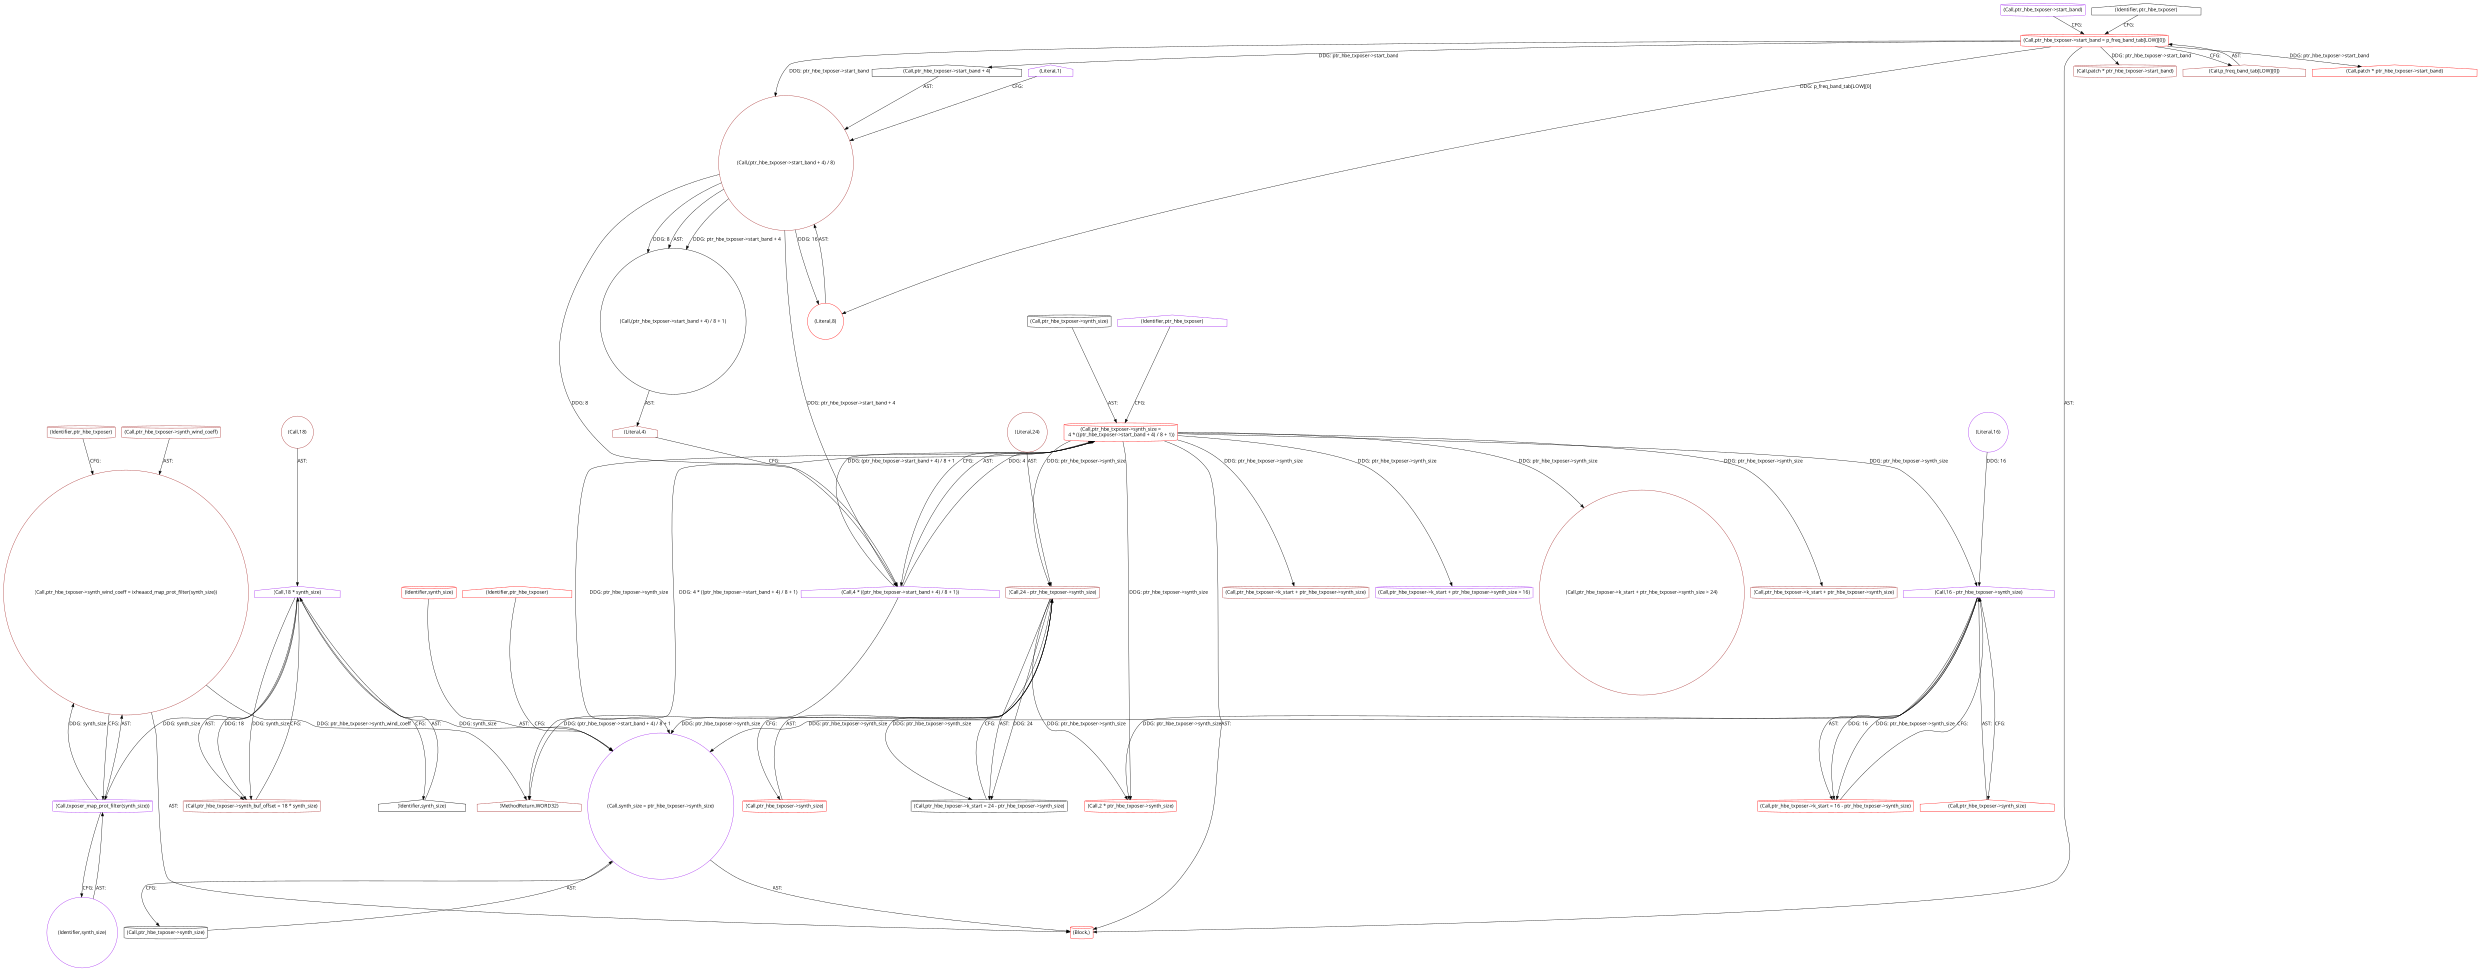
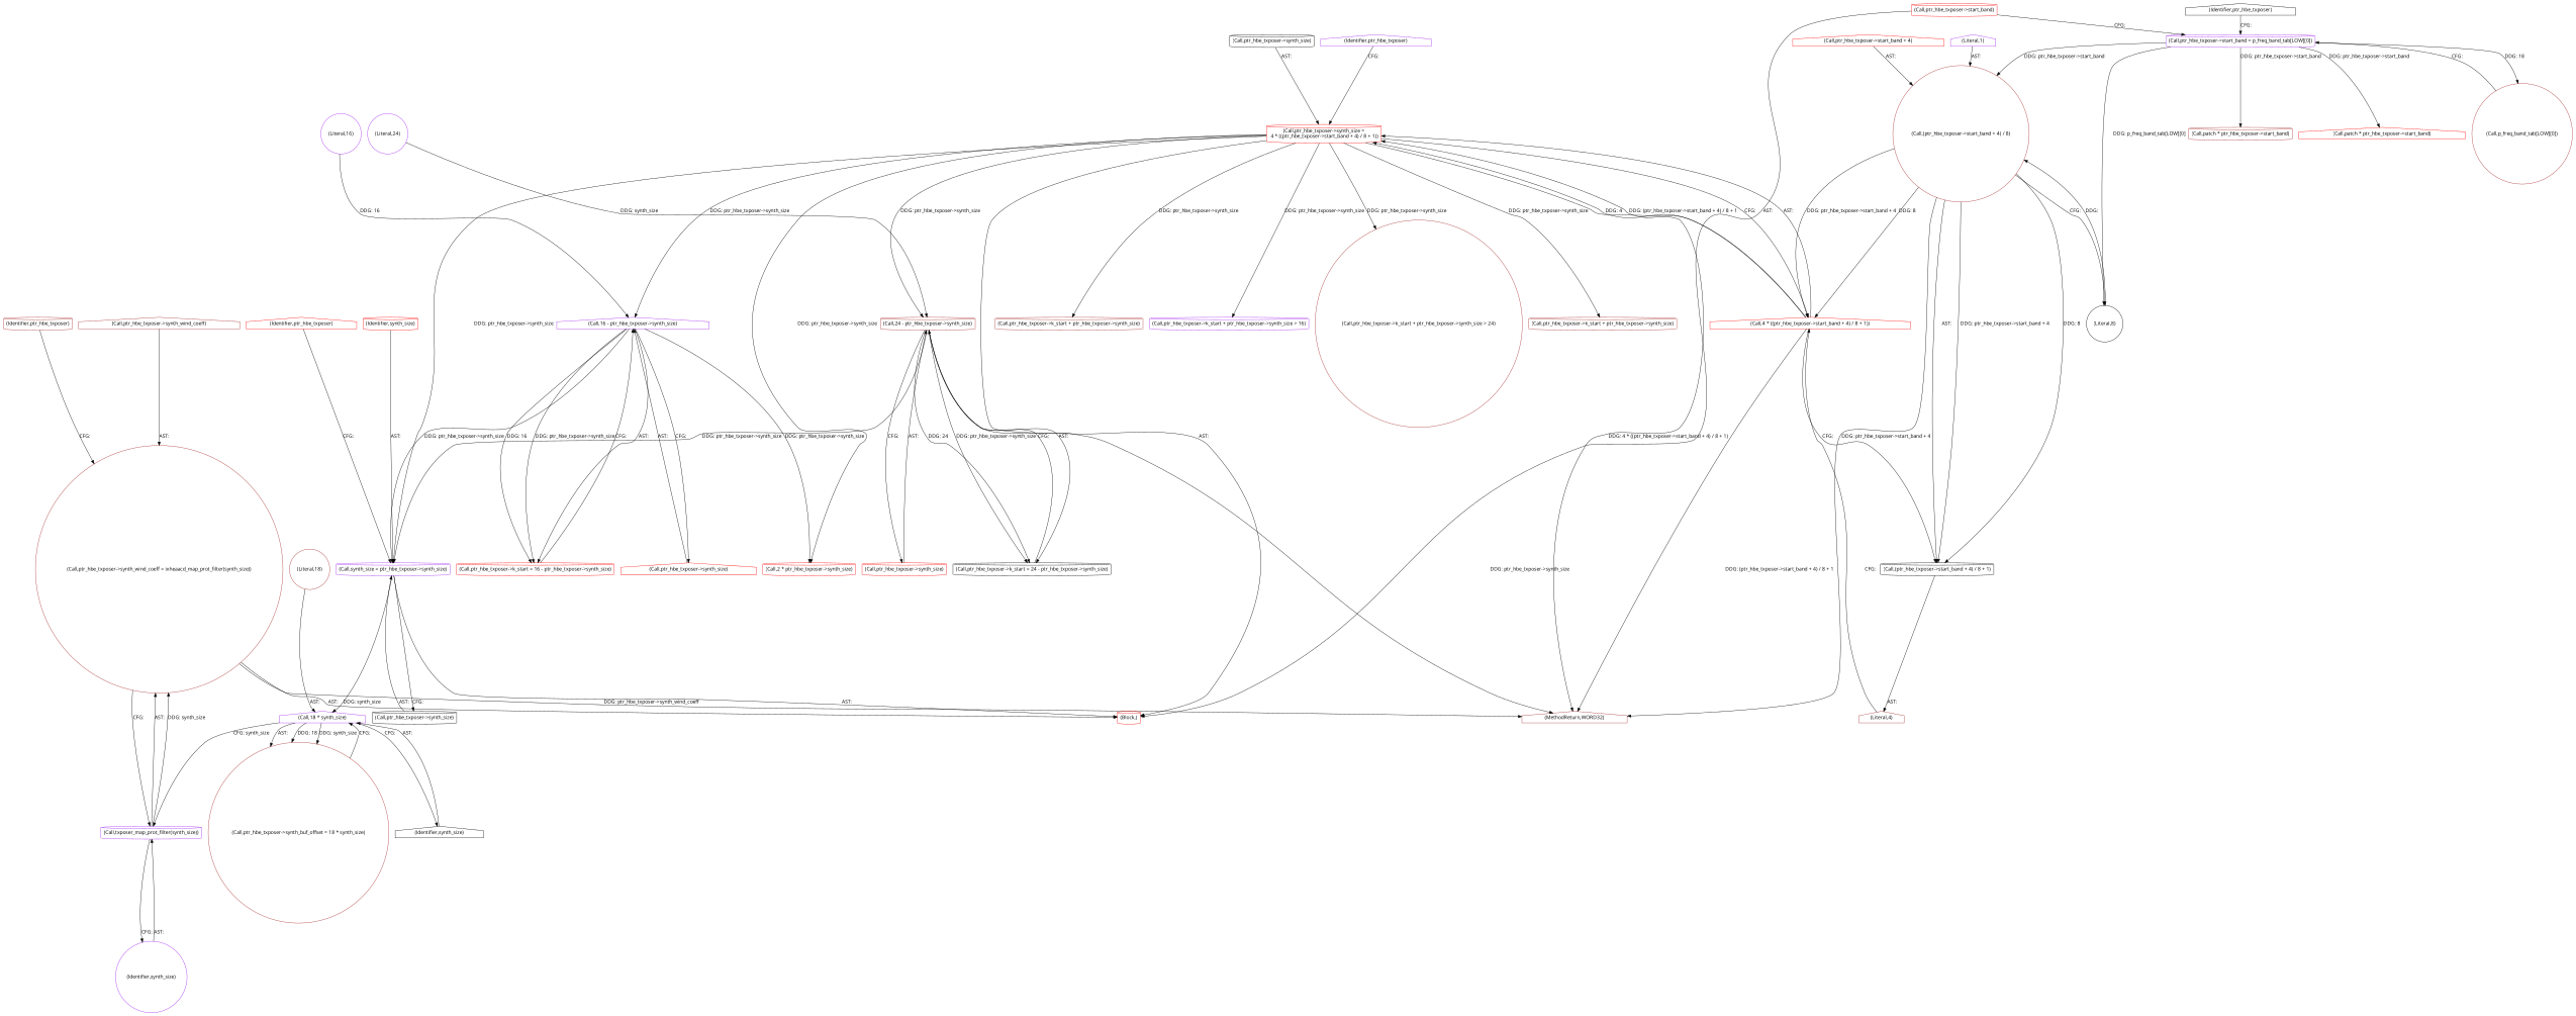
  digraph {
    fontname="Open Sans"
    node [color=brown fontname="Open Sans" shape=cylinder]
    edge [fontname="Open Sans"]
    n1 [label="(Call,ptr_hbe_txposer->synth_wind_coeff = ixheaacd_map_prot_filter(synth_size))" shape=circle]
    n2 [color=purple label="(Call,txposer_map_prot_filter(synth_size))"]
    n3 [label="(MethodReturn,WORD32)" shape=house]
    n4 [color=red label="(Block,)"]
    n5 [color=purple label="(Identifier,synth_size)" shape=circle]
    n6 [color=purple label="(Call,18 * synth_size)" shape=house]
-   n7 [label="(Call,ptr_hbe_txposer->synth_buf_offset = 18 * synth_size)"]
+   n7 [label="(Call,ptr_hbe_txposer->synth_buf_offset = 18 * synth_size)" shape=circle]
    n8 [color=black label="(Identifier,synth_size)" shape=house]
-   n9 [color=purple label="(Call,synth_size = ptr_hbe_txposer->synth_size)" shape=circle]
+   n9 [color=purple label="(Call,synth_size = ptr_hbe_txposer->synth_size)"]
    n10 [color=black label="(Call,ptr_hbe_txposer->synth_size)"]
    n11 [label="(Call,24 - ptr_hbe_txposer->synth_size)"]
    n12 [color=black label="(Call,ptr_hbe_txposer->k_start = 24 - ptr_hbe_txposer->synth_size)"]
    n13 [color=red label="(Call,ptr_hbe_txposer->synth_size)"]
    n14 [color=red label="(Call,2 * ptr_hbe_txposer->synth_size)"]
    n15 [color=red label="(Call,ptr_hbe_txposer->synth_size =\n 4 * ((ptr_hbe_txposer->start_band + 4) / 8 + 1))"]
-   n16 [color=purple label="(Call,4 * ((ptr_hbe_txposer->start_band + 4) / 8 + 1))" shape=house]
+   n16 [color=red label="(Call,4 * ((ptr_hbe_txposer->start_band + 4) / 8 + 1))" shape=house]
    n17 [color=purple label="(Call,16 - ptr_hbe_txposer->synth_size)" shape=house]
    n18 [label="(Call,ptr_hbe_txposer->k_start + ptr_hbe_txposer->synth_size)"]
    n19 [color=purple label="(Call,ptr_hbe_txposer->k_start + ptr_hbe_txposer->synth_size > 16)"]
    n20 [label="(Call,ptr_hbe_txposer->k_start + ptr_hbe_txposer->synth_size > 24)" shape=circle]
    n21 [label="(Call,ptr_hbe_txposer->k_start + ptr_hbe_txposer->synth_size)"]
-   n22 [color=black label="(Call,(ptr_hbe_txposer->start_band + 4) / 8 + 1)" shape=circle]
+   n22 [color=black label="(Call,(ptr_hbe_txposer->start_band + 4) / 8 + 1)"]
    n23 [color=red label="(Call,ptr_hbe_txposer->synth_size)" shape=house]
    n24 [color=red label="(Call,ptr_hbe_txposer->k_start = 16 - ptr_hbe_txposer->synth_size)"]
    n25 [label="(Literal,4)" shape=house]
    n26 [label="(Call,(ptr_hbe_txposer->start_band + 4) / 8)" shape=circle]
-   n27 [color=red label="(Literal,8)" shape=circle]
-   n28 [color=red label="(Call,ptr_hbe_txposer->start_band = p_freq_band_tab[LOW][0])"]
+   n27 [color=black label="(Literal,8)" shape=circle]
+   n28 [color=purple label="(Call,ptr_hbe_txposer->start_band = p_freq_band_tab[LOW][0])"]
    n29 [label="(Call,patch * ptr_hbe_txposer->start_band)"]
-   n30 [label="(Call,p_freq_band_tab[LOW][0])" shape=house]
-   n31 [color=black label="(Call,ptr_hbe_txposer->start_band + 4)" shape=house]
+   n30 [label="(Call,p_freq_band_tab[LOW][0])" shape=circle]
+   n31 [color=red label="(Call,ptr_hbe_txposer->start_band + 4)" shape=house]
    n32 [color=red label="(Call,patch * ptr_hbe_txposer->start_band)" shape=house]
-   n33 [color=purple label="(Call,ptr_hbe_txposer->start_band)"]
+   n33 [color=red label="(Call,ptr_hbe_txposer->start_band)"]
    n34 [color=purple label="(Literal,16)" shape=circle]
    n35 [color=red label="(Identifier,synth_size)"]
-   n36 [label="(Call,18)" shape=circle]
+   n36 [label="(Literal,18)" shape=circle]
    n37 [color=black label="(Call,ptr_hbe_txposer->synth_size)"]
    n38 [color=purple label="(Identifier,ptr_hbe_txposer)" shape=house]
    n39 [label="(Identifier,ptr_hbe_txposer)"]
    n40 [color=purple label="(Literal,1)" shape=house]
-   n41 [label="(Literal,24)" shape=circle]
-   n42 [label="(Call,ptr_hbe_txposer->synth_wind_coeff)"]
+   n41 [color=purple label="(Literal,24)" shape=circle]
+   n42 [label="(Call,ptr_hbe_txposer->synth_wind_coeff)" shape=house]
    n43 [color=black label="(Identifier,ptr_hbe_txposer)" shape=house]
    n44 [color=red label="(Identifier,ptr_hbe_txposer)" shape=house]
    n1 -> n2 [label="CFG: "]
    n1 -> n3 [label="DDG: ptr_hbe_txposer->synth_wind_coeff"]
    n1 -> n4 [label="AST: "]
    n2 -> n1 [label="AST: "]
    n2 -> n1 [label="DDG: synth_size"]
    n2 -> n5 [label="CFG: "]
    n5 -> n2 [label="AST: "]
-   n6 -> n2 [label="DDG: synth_size"]
+   n6 -> n2 [label="CFG: synth_size"]
    n6 -> n7 [label="AST: "]
    n6 -> n7 [label="DDG: 18"]
    n6 -> n7 [label="DDG: synth_size"]
    n6 -> n8 [label="CFG: "]
    n7 -> n6 [label="CFG: "]
    n8 -> n6 [label="AST: "]
    n9 -> n4 [label="AST: "]
-   n6 -> n9 [label="DDG: synth_size"]
+   n9 -> n6 [label="DDG: synth_size"]
    n9 -> n10 [label="CFG: "]
    n10 -> n9 [label="AST: "]
    n11 -> n9 [label="DDG: ptr_hbe_txposer->synth_size"]
    n11 -> n12 [label="AST: "]
    n11 -> n12 [label="DDG: 24"]
    n11 -> n12 [label="DDG: ptr_hbe_txposer->synth_size"]
    n11 -> n13 [label="CFG: "]
-   n11 -> n14 [label="DDG: ptr_hbe_txposer->synth_size"]
+   n11 -> n3 [label="DDG: ptr_hbe_txposer->synth_size"]
    n12 -> n11 [label="CFG: "]
    n13 -> n11 [label="AST: "]
    n15 -> n3 [label="DDG: 4 * ((ptr_hbe_txposer->start_band + 4) / 8 + 1)"]
    n15 -> n4 [label="AST: "]
    n15 -> n9 [label="DDG: ptr_hbe_txposer->synth_size"]
    n15 -> n11 [label="DDG: ptr_hbe_txposer->synth_size"]
    n15 -> n14 [label="DDG: ptr_hbe_txposer->synth_size"]
    n15 -> n16 [label="CFG: "]
    n15 -> n17 [label="DDG: ptr_hbe_txposer->synth_size"]
    n15 -> n18 [label="DDG: ptr_hbe_txposer->synth_size"]
    n15 -> n19 [label="DDG: ptr_hbe_txposer->synth_size"]
    n15 -> n20 [label="DDG: ptr_hbe_txposer->synth_size"]
    n15 -> n21 [label="DDG: ptr_hbe_txposer->synth_size"]
    n16 -> n3 [label="DDG: (ptr_hbe_txposer->start_band + 4) / 8 + 1"]
    n16 -> n15 [label="AST: "]
    n16 -> n15 [label="DDG: 4"]
    n16 -> n15 [label="DDG: (ptr_hbe_txposer->start_band + 4) / 8 + 1"]
+   n16 -> n22 [label="CFG: "]
    n17 -> n9 [label="DDG: ptr_hbe_txposer->synth_size"]
    n17 -> n14 [label="DDG: ptr_hbe_txposer->synth_size"]
    n17 -> n23 [label="CFG: "]
    n17 -> n24 [label="AST: "]
    n17 -> n24 [label="DDG: 16"]
    n17 -> n24 [label="DDG: ptr_hbe_txposer->synth_size"]
    n22 -> n25 [label="AST: "]
    n23 -> n17 [label="AST: "]
    n24 -> n17 [label="CFG: "]
    n25 -> n16 [label="CFG: "]
+   n26 -> n3 [label="DDG: ptr_hbe_txposer->start_band + 4"]
    n26 -> n16 [label="DDG: ptr_hbe_txposer->start_band + 4"]
    n26 -> n16 [label="DDG: 8"]
    n26 -> n22 [label="AST: "]
    n26 -> n22 [label="DDG: ptr_hbe_txposer->start_band + 4"]
    n26 -> n22 [label="DDG: 8"]
-   n26 -> n27 [label="DDG: 16"]
-   n27 -> n26 [label="AST: "]
-   n28 -> n4 [label="AST: "]
+   n26 -> n27 [label="CFG: "]
+   n27 -> n26 [label="DDG: "]
+   n33 -> n4 [label="AST: "]
    n28 -> n26 [label="DDG: ptr_hbe_txposer->start_band"]
    n28 -> n27 [label="DDG: p_freq_band_tab[LOW][0]"]
    n28 -> n29 [label="DDG: ptr_hbe_txposer->start_band"]
-   n28 -> n30 [label="CFG: "]
-   n28 -> n31 [label="DDG: ptr_hbe_txposer->start_band"]
+   n28 -> n30 [label="DDG: 18"]
    n28 -> n32 [label="DDG: ptr_hbe_txposer->start_band"]
-   n30 -> n28 [label="AST: "]
+   n30 -> n28 [label="CFG: "]
    n31 -> n26 [label="AST: "]
    n33 -> n28 [label="CFG: "]
    n34 -> n17 [label="DDG: 16"]
    n35 -> n9 [label="AST: "]
    n36 -> n6 [label="AST: "]
    n37 -> n15 [label="AST: "]
    n38 -> n15 [label="CFG: "]
    n39 -> n1 [label="CFG: "]
-   n40 -> n26 [label="CFG: "]
-   n41 -> n11 [label="AST: "]
+   n40 -> n26 [label="AST: "]
+   n41 -> n11 [label="DDG: synth_size"]
    n42 -> n1 [label="AST: "]
    n43 -> n28 [label="CFG: "]
    n44 -> n9 [label="CFG: "]
  }
